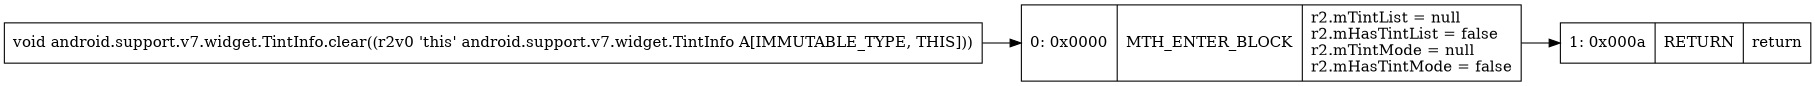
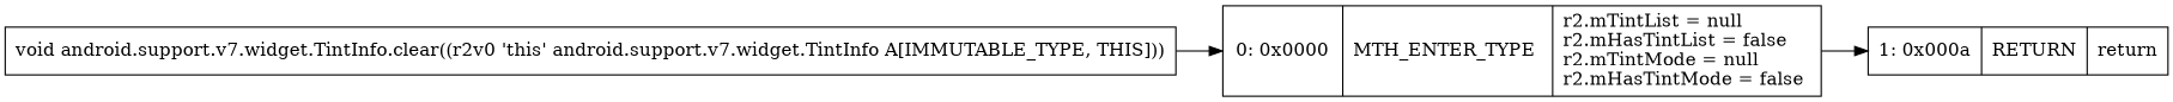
  digraph {
    rankdir=LR
    node [shape=record]
-   n1 [label="{0\:\ 0x0000|MTH_ENTER_BLOCK\l|r2.mTintList = null\lr2.mHasTintList = false\lr2.mTintMode = null\lr2.mHasTintMode = false\l}"]
+   n1 [label="{0\:\ 0x0000|MTH_ENTER_TYPE\l|r2.mTintList = null\lr2.mHasTintList = false\lr2.mTintMode = null\lr2.mHasTintMode = false\l}"]
    n2 [label="{1\:\ 0x000a|RETURN\l|return\l}"]
    n3 [label="{void android.support.v7.widget.TintInfo.clear((r2v0 'this' android.support.v7.widget.TintInfo A[IMMUTABLE_TYPE, THIS])) }"]
    n1 -> n2
    n3 -> n1
  }
